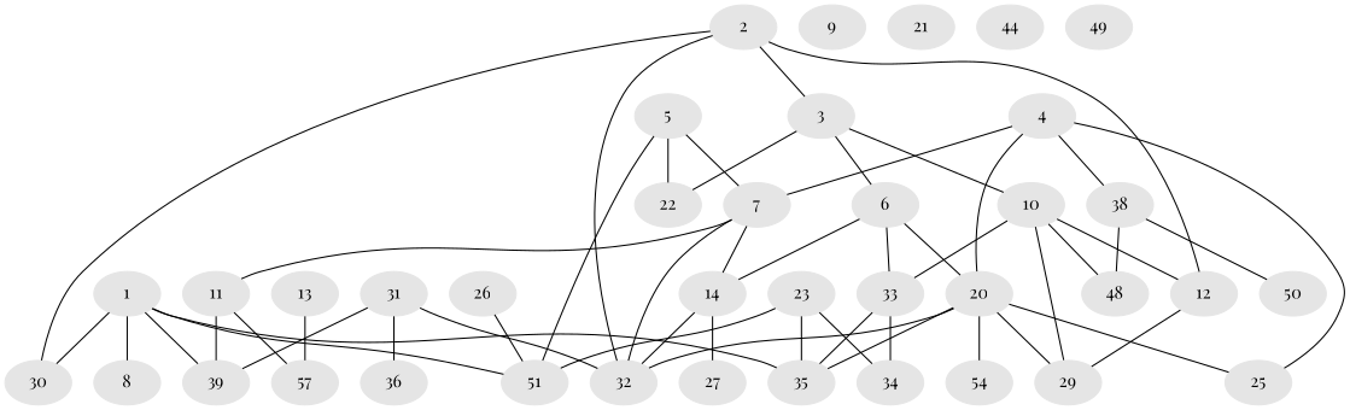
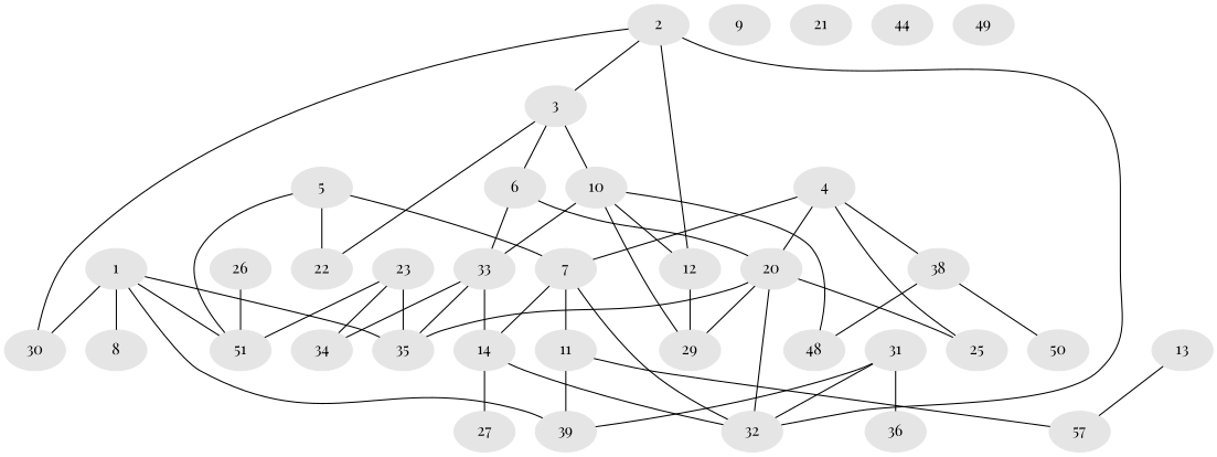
  graph {
    fontname="Playfair Display"
    node [color=gray90 fontname="Playfair Display" style=filled]
    edge [fontname="Playfair Display"]
    1 [super="+47"]
    8
    30 [super="+45"]
    35 [super="+52"]
    39
    51 [super="+55"]
    2 [super="+19"]
    3 [super="+56"]
    12 [super="+24"]
    32
    6 [super="+46"]
    10 [super="+40"]
    22
    29
    20 [super="+42"]
    14 [super="+17"]
    33 [super="+43"]
    48
    4 [super="+16"]
    7 [super="+18"]
    25
    38 [super="+53"]
    11 [super="+41"]
-   54
    50
    5 [super="+58"]
    57
    27
    n29 [label=34]
    9
    13 [super="+15"]
    21
    23
    26
    31 [super="+34"]
    36
    44
    49
    1 -- 8
    1 -- 30
    1 -- 35
    1 -- 39
    1 -- 51
    2 -- 30
    2 -- 3
    2 -- 12
    2 -- 32
    3 -- 6
    3 -- 10
    3 -- 22
    12 -- 29
    6 -- 20
-   6 -- 14
+   33 -- 14
    6 -- 33
    10 -- 12
    10 -- 29
    10 -- 33 [weight=3]
    10 -- 48
    20 -- 35
    20 -- 32
    20 -- 29
    20 -- 25
-   20 -- 54
    14 -- 32
    14 -- 27
    33 -- 35
    33 -- n29
    4 -- 20
    4 -- 7
    4 -- 25
    4 -- 38
    7 -- 32
    7 -- 14
    7 -- 11
    38 -- 48
    38 -- 50
    11 -- 39
    11 -- 57
    5 -- 51
    5 -- 22
    5 -- 7
    13 -- 57
    23 -- 35
    23 -- 51 [weight=2]
    23 -- n29
    26 -- 51
    31 -- 39
    31 -- 32
    31 -- 36
  }
